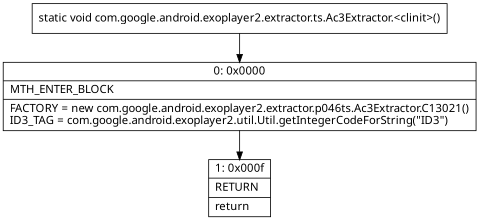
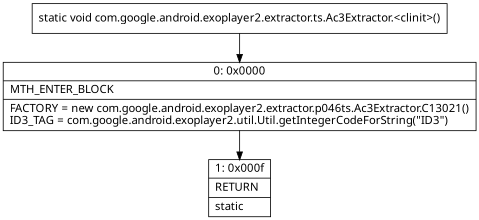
  digraph {
    fontname="Noto Sans"
    node [shape=record fontname="Noto Sans"]
    edge [fontname="Noto Sans"]
    n1 [label="{0\:\ 0x0000|MTH_ENTER_BLOCK\l|FACTORY = new com.google.android.exoplayer2.extractor.p046ts.Ac3Extractor.C13021()\lID3_TAG = com.google.android.exoplayer2.util.Util.getIntegerCodeForString(\"ID3\")\l}"]
-   n2 [label="{1\:\ 0x000f|RETURN\l|return\l}"]
+   n2 [label="{1\:\ 0x000f|RETURN\l|static\l}"]
    n3 [label="{static void com.google.android.exoplayer2.extractor.ts.Ac3Extractor.\<clinit\>() }"]
    n1 -> n2
    n3 -> n1
  }
